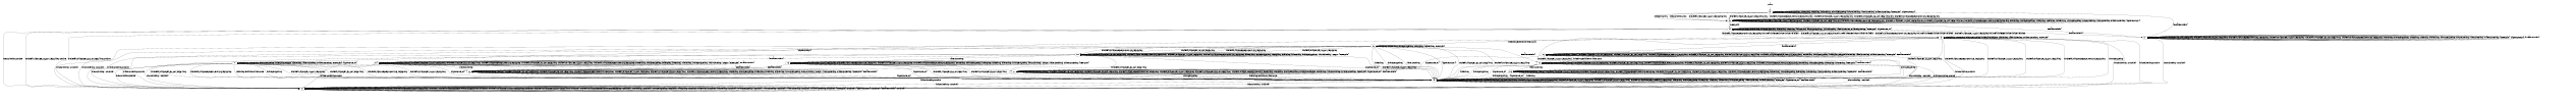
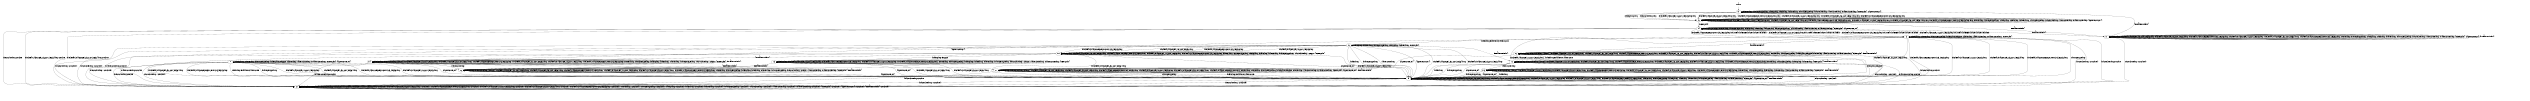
  digraph {
    n1 [label=s0]
    n2 [label=s1]
    n3 [label=s3]
    n4 [label=s2]
    n5 [label=s4]
    n6 [label=s5]
    n7 [label=s6]
    n8 [label=s7]
    n9 [label=s8]
    n10 [label=s9]
    n11 [label=s11]
    n12 [label=s12]
    n13 [label=s10]
    n14 [label=s13]
    n15 [label=s14]
    n16 [label=s15]
    n17 [label=s16]
    __start0 [shape=none]
    n1 -> n1 [label="initNoFr_long/ "]
    n1 -> n1 [label="initUnxpFrType_long/ "]
    n1 -> n1 [label="hndPing_long/ "]
    n1 -> n1 [label="hndFin_long/ "]
    n1 -> n1 [label="hndNoFr_long/ "]
    n1 -> n1 [label="hndUnxpFrType_long/ "]
    n1 -> n1 [label="hndConClose_long/ "]
    n1 -> n1 [label="VldNewConID_long/ "]
    n1 -> n1 [label="InvldNewConID_long/ "]
    n1 -> n1 [label="[IncRetryTkn]/ "]
    n1 -> n1 [label="[ChgDestConID-Ori]/ "]
    n1 -> n2 [label="[RmPadFrmInitPkts]/ "]
    n1 -> n3 [label="initPing_long/retry "]
    n1 -> n3 [label="initConClose_long/retry "]
    n1 -> n3 [label="initCltHello-vldACK:AES-128-GCM-SHA256_long/retry "]
    n1 -> n3 [label="initCltHello-vldACK:AES-256-GCM-SHA384_long/retry "]
    n1 -> n3 [label="initCltHello-vldACK:CHACHA20-POLY1305-SHA256_long/retry "]
    n1 -> n3 [label="initCltHello-invldACK:AES-128-GCM-SHA256_long/retry "]
    n1 -> n3 [label="initCltHello-invldACK:AES-256-GCM-SHA384_long/retry "]
    n1 -> n3 [label="initCltHello-invldACK:CHACHA20-POLY1305-SHA256_long/retry "]
    n2 -> n2 [label="initPing_long/ "]
    n2 -> n2 [label="initCltHello-vldACK:AES-128-GCM-SHA256_long/ "]
    n2 -> n2 [label="initCltHello-vldACK:AES-256-GCM-SHA384_long/ "]
    n2 -> n2 [label="initCltHello-vldACK:CHACHA20-POLY1305-SHA256_long/ "]
    n2 -> n2 [label="initCltHello-invldACK:AES-128-GCM-SHA256_long/ "]
    n2 -> n2 [label="initCltHello-invldACK:AES-256-GCM-SHA384_long/ "]
    n2 -> n2 [label="initCltHello-invldACK:CHACHA20-POLY1305-SHA256_long/ "]
    n2 -> n2 [label="initNoFr_long/ "]
    n2 -> n2 [label="initUnxpFrType_long/ "]
    n2 -> n2 [label="hndPing_long/ "]
    n2 -> n2 [label="hndFin_long/ "]
    n2 -> n2 [label="hndNoFr_long/ "]
    n2 -> n2 [label="hndUnxpFrType_long/ "]
    n2 -> n2 [label="hndConClose_long/ "]
    n2 -> n2 [label="VldNewConID_long/ "]
    n2 -> n2 [label="InvldNewConID_long/ "]
    n2 -> n2 [label="[IncRetryTkn]/ "]
    n2 -> n2 [label="[ChgDestConID-Ori]/ "]
    n2 -> n2 [label="[RmPadFrmInitPkts]/ "]
    n2 -> n4 [label="initConClose_long/<ConClosed> "]
    n3 -> n2 [label="[RmPadFrmInitPkts]/ "]
    n3 -> n3 [label="initPing_long/retry "]
    n3 -> n3 [label="initConClose_long/retry "]
    n3 -> n3 [label="initCltHello-vldACK:AES-128-GCM-SHA256_long/retry "]
    n3 -> n3 [label="initCltHello-vldACK:AES-256-GCM-SHA384_long/retry "]
    n3 -> n3 [label="initCltHello-vldACK:CHACHA20-POLY1305-SHA256_long/retry "]
    n3 -> n3 [label="initCltHello-invldACK:AES-128-GCM-SHA256_long/retry "]
    n3 -> n3 [label="initCltHello-invldACK:AES-256-GCM-SHA384_long/retry "]
    n3 -> n3 [label="initCltHello-invldACK:CHACHA20-POLY1305-SHA256_long/retry "]
    n3 -> n3 [label="initNoFr_long/ "]
    n3 -> n3 [label="initUnxpFrType_long/ "]
    n3 -> n3 [label="hndPing_long/ "]
    n3 -> n3 [label="hndFin_long/ "]
    n3 -> n3 [label="hndNoFr_long/ "]
    n3 -> n3 [label="hndUnxpFrType_long/ "]
    n3 -> n3 [label="hndConClose_long/ "]
    n3 -> n3 [label="VldNewConID_long/ "]
    n3 -> n3 [label="InvldNewConID_long/ "]
    n3 -> n3 [label="[ChgDestConID-Ori]/ "]
    n3 -> n5 [label="[IncRetryTkn]/ "]
    n4 -> n4 [label="initPing_long/<ConClosed> "]
    n4 -> n4 [label="initConClose_long/<ConClosed> "]
    n4 -> n4 [label="initCltHello-vldACK:AES-128-GCM-SHA256_long/<ConClosed> "]
    n4 -> n4 [label="initCltHello-vldACK:AES-256-GCM-SHA384_long/<ConClosed> "]
    n4 -> n4 [label="initCltHello-vldACK:CHACHA20-POLY1305-SHA256_long/<ConClosed> "]
    n4 -> n4 [label="initCltHello-invldACK:AES-128-GCM-SHA256_long/<ConClosed> "]
    n4 -> n4 [label="initCltHello-invldACK:AES-256-GCM-SHA384_long/<ConClosed> "]
    n4 -> n4 [label="initCltHello-invldACK:CHACHA20-POLY1305-SHA256_long/<ConClosed> "]
    n4 -> n4 [label="initNoFr_long/<ConClosed> "]
    n4 -> n4 [label="initUnxpFrType_long/<ConClosed> "]
    n4 -> n4 [label="hndPing_long/<ConClosed> "]
    n4 -> n4 [label="hndFin_long/<ConClosed> "]
    n4 -> n4 [label="hndNoFr_long/<ConClosed> "]
    n4 -> n4 [label="hndUnxpFrType_long/<ConClosed> "]
    n4 -> n4 [label="hndConClose_long/<ConClosed> "]
    n4 -> n4 [label="VldNewConID_long/<ConClosed> "]
    n4 -> n4 [label="InvldNewConID_long/<ConClosed> "]
    n4 -> n4 [label="[IncRetryTkn]/<ConClosed> "]
    n4 -> n4 [label="[ChgDestConID-Ori]/<ConClosed> "]
    n4 -> n4 [label="[RmPadFrmInitPkts]/<ConClosed> "]
    n5 -> n2 [label="[RmPadFrmInitPkts]/ "]
    n5 -> n4 [label="initConClose_long/ConClose "]
    n5 -> n4 [label="initCltHello-vldACK:AES-256-GCM-SHA384_long/ConClose "]
    n5 -> n4 [label="initCltHello-invldACK:AES-256-GCM-SHA384_long/ConClose "]
    n5 -> n5 [label="initPing_long/PingACK "]
    n5 -> n5 [label="initNoFr_long/ "]
    n5 -> n5 [label="initUnxpFrType_long/ "]
    n5 -> n5 [label="hndPing_long/ "]
    n5 -> n5 [label="hndFin_long/ "]
    n5 -> n5 [label="hndNoFr_long/ "]
    n5 -> n5 [label="hndUnxpFrType_long/ "]
    n5 -> n5 [label="hndConClose_long/ "]
    n5 -> n5 [label="VldNewConID_long/ "]
    n5 -> n5 [label="InvldNewConID_long/ "]
    n5 -> n5 [label="[IncRetryTkn]/ "]
    n5 -> n5 [label="[ChgDestConID-Ori]/ "]
    n5 -> n6 [label="initCltHello-vldACK:AES-128-GCM-SHA256_long/initSvrHello,hndEncExt,hndCert,hndCertVer,hndFin "]
    n5 -> n6 [label="initCltHello-vldACK:CHACHA20-POLY1305-SHA256_long/initSvrHello,hndEncExt,hndCert,hndCertVer,hndFin "]
    n5 -> n6 [label="initCltHello-invldACK:AES-128-GCM-SHA256_long/initSvrHello,hndEncExt,hndCert,hndCertVer,hndFin "]
    n5 -> n6 [label="initCltHello-invldACK:CHACHA20-POLY1305-SHA256_long/initSvrHello,hndEncExt,hndCert,hndCertVer,hndFin "]
    n6 -> n4 [label="initConClose_long/<ConClosed> "]
    n6 -> n4 [label="hndConClose_long/ConClose "]
    n6 -> n6 [label="initPing_long/ "]
    n6 -> n6 [label="initNoFr_long/ "]
    n6 -> n6 [label="initUnxpFrType_long/ "]
    n6 -> n6 [label="hndPing_long/PingACK "]
    n6 -> n6 [label="hndNoFr_long/ "]
    n6 -> n6 [label="VldNewConID_long/ "]
    n6 -> n6 [label="InvldNewConID_long/ "]
    n6 -> n6 [label="[IncRetryTkn]/ "]
    n6 -> n7 [label="[RmPadFrmInitPkts]/ "]
-   n6 -> n8 [label="[ChgDestConID-Ori]/ "]
+   n6 -> n15 [label="[ChgDestConID-Ori]/ "]
    n6 -> n9 [label="hndFin_long/HndshkDone,VldNewConID "]
    n6 -> n10 [label="initCltHello-vldACK:AES-128-GCM-SHA256_long/ "]
    n6 -> n10 [label="initCltHello-vldACK:AES-256-GCM-SHA384_long/ "]
    n6 -> n10 [label="initCltHello-vldACK:CHACHA20-POLY1305-SHA256_long/ "]
    n6 -> n10 [label="initCltHello-invldACK:AES-128-GCM-SHA256_long/ "]
    n6 -> n10 [label="initCltHello-invldACK:AES-256-GCM-SHA384_long/ "]
    n6 -> n10 [label="initCltHello-invldACK:CHACHA20-POLY1305-SHA256_long/ "]
    n6 -> n10 [label="hndUnxpFrType_long/ "]
    n7 -> n4 [label="hndConClose_long/ConClose "]
    n7 -> n7 [label="initPing_long/ "]
    n7 -> n7 [label="initConClose_long/<ConAct> "]
    n7 -> n7 [label="initCltHello-vldACK:AES-128-GCM-SHA256_long/ "]
    n7 -> n7 [label="initCltHello-vldACK:AES-256-GCM-SHA384_long/ "]
    n7 -> n7 [label="initCltHello-vldACK:CHACHA20-POLY1305-SHA256_long/ "]
    n7 -> n7 [label="initCltHello-invldACK:AES-128-GCM-SHA256_long/ "]
    n7 -> n7 [label="initCltHello-invldACK:AES-256-GCM-SHA384_long/ "]
    n7 -> n7 [label="initCltHello-invldACK:CHACHA20-POLY1305-SHA256_long/ "]
    n7 -> n7 [label="initNoFr_long/ "]
    n7 -> n7 [label="initUnxpFrType_long/ "]
    n7 -> n7 [label="hndPing_long/PingACK "]
    n7 -> n7 [label="hndNoFr_long/ "]
    n7 -> n7 [label="VldNewConID_long/ "]
    n7 -> n7 [label="InvldNewConID_long/ "]
    n7 -> n7 [label="[IncRetryTkn]/ "]
    n7 -> n7 [label="[RmPadFrmInitPkts]/ "]
-   n7 -> n10 [label="hndUnxpFrType_long/ "]
+   n7 -> n10 [label="initPing_long/PingACK "]
    n7 -> n11 [label="[ChgDestConID-Ori]/ "]
    n7 -> n12 [label="hndFin_long/HndshkDone,VldNewConID "]
    n8 -> n4 [label="initConClose_long/<ConClosed> "]
    n8 -> n4 [label="hndConClose_long/ConClose "]
    n8 -> n8 [label="initPing_long/ "]
    n8 -> n8 [label="initNoFr_long/ "]
    n8 -> n8 [label="initUnxpFrType_long/ "]
    n8 -> n8 [label="hndPing_long/PingACK "]
    n8 -> n8 [label="hndNoFr_long/ "]
    n8 -> n8 [label="VldNewConID_long/ "]
    n8 -> n8 [label="InvldNewConID_long/ "]
    n8 -> n8 [label="[IncRetryTkn]/ "]
    n8 -> n8 [label="[ChgDestConID-Ori]/ "]
    n8 -> n10 [label="initCltHello-vldACK:AES-128-GCM-SHA256_long/ "]
    n8 -> n10 [label="initCltHello-vldACK:AES-256-GCM-SHA384_long/ "]
    n8 -> n10 [label="initCltHello-vldACK:CHACHA20-POLY1305-SHA256_long/ "]
    n8 -> n10 [label="initCltHello-invldACK:AES-128-GCM-SHA256_long/ "]
    n8 -> n10 [label="initCltHello-invldACK:AES-256-GCM-SHA384_long/ "]
    n8 -> n10 [label="initCltHello-invldACK:CHACHA20-POLY1305-SHA256_long/ "]
    n8 -> n10 [label="hndFin_long/HndshkDone,VldNewConID "]
    n8 -> n10 [label="hndUnxpFrType_long/ "]
    n8 -> n11 [label="[RmPadFrmInitPkts]/ "]
    n9 -> n4 [label="initConClose_long/<ConClosed> "]
    n9 -> n4 [label="hndConClose_long/<ConClosed> "]
    n9 -> n4 [label="InvldNewConID_long/ConClose "]
    n9 -> n9 [label="initPing_long/ "]
    n9 -> n9 [label="initNoFr_long/ "]
    n9 -> n9 [label="initUnxpFrType_long/ "]
    n9 -> n9 [label="hndPing_long/ "]
    n9 -> n9 [label="hndNoFr_long/ "]
    n9 -> n9 [label="[IncRetryTkn]/ "]
    n9 -> n10 [label="initCltHello-vldACK:AES-256-GCM-SHA384_long/ "]
    n9 -> n10 [label="initCltHello-invldACK:AES-256-GCM-SHA384_long/ "]
    n9 -> n10 [label="hndFin_long/ "]
    n9 -> n10 [label="hndUnxpFrType_long/ "]
    n9 -> n10 [label="VldNewConID_long/ "]
    n9 -> n10 [label="[ChgDestConID-Ori]/ "]
    n9 -> n12 [label="[RmPadFrmInitPkts]/ "]
    n9 -> n13 [label="initCltHello-vldACK:AES-128-GCM-SHA256_long/ "]
    n9 -> n13 [label="initCltHello-vldACK:CHACHA20-POLY1305-SHA256_long/ "]
    n9 -> n13 [label="initCltHello-invldACK:AES-128-GCM-SHA256_long/ "]
    n9 -> n13 [label="initCltHello-invldACK:CHACHA20-POLY1305-SHA256_long/ "]
    n10 -> n4 [label="initConClose_long/<ConClosed> "]
    n10 -> n4 [label="hndConClose_long/<ConClosed> "]
    n10 -> n10 [label="initPing_long/ "]
    n10 -> n10 [label="initCltHello-vldACK:AES-128-GCM-SHA256_long/ "]
    n10 -> n10 [label="initCltHello-vldACK:AES-256-GCM-SHA384_long/ "]
    n10 -> n10 [label="initCltHello-vldACK:CHACHA20-POLY1305-SHA256_long/ "]
    n10 -> n10 [label="initCltHello-invldACK:AES-128-GCM-SHA256_long/ "]
    n10 -> n10 [label="initCltHello-invldACK:AES-256-GCM-SHA384_long/ "]
    n10 -> n10 [label="initCltHello-invldACK:CHACHA20-POLY1305-SHA256_long/ "]
    n10 -> n10 [label="initNoFr_long/ "]
    n10 -> n10 [label="initUnxpFrType_long/ "]
    n10 -> n10 [label="hndPing_long/ "]
    n10 -> n10 [label="hndFin_long/ "]
    n10 -> n10 [label="hndNoFr_long/ "]
    n10 -> n10 [label="hndUnxpFrType_long/ "]
    n10 -> n10 [label="VldNewConID_long/ "]
    n10 -> n10 [label="InvldNewConID_long/ "]
    n10 -> n10 [label="[IncRetryTkn]/ "]
    n10 -> n10 [label="[ChgDestConID-Ori]/ "]
    n10 -> n10 [label="[RmPadFrmInitPkts]/ "]
    n11 -> n4 [label="hndConClose_long/ConClose "]
    n11 -> n10 [label="hndFin_long/HndshkDone,VldNewConID "]
    n11 -> n10 [label="hndUnxpFrType_long/ "]
    n11 -> n11 [label="initPing_long/ "]
    n11 -> n11 [label="initConClose_long/<ConAct> "]
    n11 -> n11 [label="initCltHello-vldACK:AES-128-GCM-SHA256_long/ "]
    n11 -> n11 [label="initCltHello-vldACK:AES-256-GCM-SHA384_long/ "]
    n11 -> n11 [label="initCltHello-vldACK:CHACHA20-POLY1305-SHA256_long/ "]
    n11 -> n11 [label="initCltHello-invldACK:AES-128-GCM-SHA256_long/ "]
    n11 -> n11 [label="initCltHello-invldACK:AES-256-GCM-SHA384_long/ "]
    n11 -> n11 [label="initCltHello-invldACK:CHACHA20-POLY1305-SHA256_long/ "]
    n11 -> n11 [label="initNoFr_long/ "]
    n11 -> n11 [label="initUnxpFrType_long/ "]
    n11 -> n11 [label="hndPing_long/PingACK "]
    n11 -> n11 [label="hndNoFr_long/ "]
    n11 -> n11 [label="VldNewConID_long/ "]
    n11 -> n11 [label="InvldNewConID_long/ "]
    n11 -> n11 [label="[IncRetryTkn]/ "]
    n11 -> n11 [label="[ChgDestConID-Ori]/ "]
    n11 -> n11 [label="[RmPadFrmInitPkts]/ "]
    n12 -> n4 [label="hndConClose_long/<ConClosed> "]
    n12 -> n4 [label="InvldNewConID_long/ConClose "]
    n12 -> n10 [label="hndFin_long/ "]
    n12 -> n10 [label="hndUnxpFrType_long/ "]
    n12 -> n10 [label="[ChgDestConID-Ori]/ "]
    n12 -> n12 [label="initPing_long/ "]
    n12 -> n12 [label="initConClose_long/<ConAct> "]
    n12 -> n12 [label="initCltHello-vldACK:AES-128-GCM-SHA256_long/ "]
    n12 -> n12 [label="initCltHello-vldACK:AES-256-GCM-SHA384_long/ "]
    n12 -> n12 [label="initCltHello-vldACK:CHACHA20-POLY1305-SHA256_long/ "]
    n12 -> n12 [label="initCltHello-invldACK:AES-128-GCM-SHA256_long/ "]
    n12 -> n12 [label="initCltHello-invldACK:AES-256-GCM-SHA384_long/ "]
    n12 -> n12 [label="initCltHello-invldACK:CHACHA20-POLY1305-SHA256_long/ "]
    n12 -> n12 [label="initNoFr_long/ "]
    n12 -> n12 [label="initUnxpFrType_long/ "]
    n12 -> n12 [label="hndPing_long/ "]
    n12 -> n12 [label="hndNoFr_long/ "]
    n12 -> n12 [label="[IncRetryTkn]/ "]
    n12 -> n12 [label="[RmPadFrmInitPkts]/ "]
    n12 -> n14 [label="VldNewConID_long/ "]
    n13 -> n4 [label="initConClose_long/<ConClosed> "]
    n13 -> n4 [label="InvldNewConID_long/ConClose "]
    n13 -> n10 [label="initCltHello-vldACK:AES-256-GCM-SHA384_long/ "]
    n13 -> n10 [label="initCltHello-invldACK:AES-256-GCM-SHA384_long/ "]
    n13 -> n10 [label="[ChgDestConID-Ori]/ "]
    n13 -> n13 [label="initPing_long/ "]
    n13 -> n13 [label="initCltHello-vldACK:AES-128-GCM-SHA256_long/ "]
    n13 -> n13 [label="initCltHello-vldACK:CHACHA20-POLY1305-SHA256_long/ "]
    n13 -> n13 [label="initCltHello-invldACK:AES-128-GCM-SHA256_long/ "]
    n13 -> n13 [label="initCltHello-invldACK:CHACHA20-POLY1305-SHA256_long/ "]
    n13 -> n13 [label="initNoFr_long/ "]
    n13 -> n13 [label="initUnxpFrType_long/ "]
    n13 -> n13 [label="hndPing_long/ "]
    n13 -> n13 [label="hndFin_long/ "]
    n13 -> n13 [label="hndNoFr_long/ "]
    n13 -> n13 [label="hndUnxpFrType_long/ "]
    n13 -> n13 [label="hndConClose_long/<ConAct> "]
    n13 -> n13 [label="[IncRetryTkn]/ "]
    n13 -> n15 [label="[RmPadFrmInitPkts]/ "]
-   n13 -> n16 [label="VldNewConID_long/ "]
+   n13 -> n16 [label="hndPing_long/PingACK "]
    n14 -> n4 [label="hndConClose_long/<ConClosed> "]
    n14 -> n10 [label="hndFin_long/ "]
    n14 -> n10 [label="hndUnxpFrType_long/ "]
    n14 -> n10 [label="[ChgDestConID-Ori]/ "]
    n14 -> n14 [label="initPing_long/ "]
    n14 -> n14 [label="initConClose_long/<ConAct> "]
    n14 -> n14 [label="initCltHello-vldACK:AES-128-GCM-SHA256_long/ "]
    n14 -> n14 [label="initCltHello-vldACK:AES-256-GCM-SHA384_long/ "]
    n14 -> n14 [label="initCltHello-vldACK:CHACHA20-POLY1305-SHA256_long/ "]
    n14 -> n14 [label="initCltHello-invldACK:AES-128-GCM-SHA256_long/ "]
    n14 -> n14 [label="initCltHello-invldACK:AES-256-GCM-SHA384_long/ "]
    n14 -> n14 [label="initCltHello-invldACK:CHACHA20-POLY1305-SHA256_long/ "]
    n14 -> n14 [label="initNoFr_long/ "]
    n14 -> n14 [label="initUnxpFrType_long/ "]
    n14 -> n14 [label="hndPing_long/ "]
    n14 -> n14 [label="hndNoFr_long/ "]
    n14 -> n14 [label="VldNewConID_long/ "]
    n14 -> n14 [label="InvldNewConID_long/ "]
    n14 -> n14 [label="[IncRetryTkn]/ "]
    n14 -> n14 [label="[RmPadFrmInitPkts]/ "]
    n15 -> n4 [label="InvldNewConID_long/ConClose "]
    n15 -> n10 [label="[ChgDestConID-Ori]/ "]
    n15 -> n15 [label="initPing_long/ "]
    n15 -> n15 [label="initConClose_long/<ConAct> "]
    n15 -> n15 [label="initCltHello-vldACK:AES-128-GCM-SHA256_long/ "]
    n15 -> n15 [label="initCltHello-vldACK:AES-256-GCM-SHA384_long/ "]
    n15 -> n15 [label="initCltHello-vldACK:CHACHA20-POLY1305-SHA256_long/ "]
    n15 -> n15 [label="initCltHello-invldACK:AES-128-GCM-SHA256_long/ "]
    n15 -> n15 [label="initCltHello-invldACK:AES-256-GCM-SHA384_long/ "]
    n15 -> n15 [label="initCltHello-invldACK:CHACHA20-POLY1305-SHA256_long/ "]
    n15 -> n15 [label="initNoFr_long/ "]
    n15 -> n15 [label="initUnxpFrType_long/ "]
    n15 -> n15 [label="hndPing_long/ "]
    n15 -> n15 [label="hndFin_long/ "]
    n15 -> n15 [label="hndNoFr_long/ "]
    n15 -> n15 [label="hndUnxpFrType_long/ "]
    n15 -> n15 [label="hndConClose_long/<ConAct> "]
    n15 -> n15 [label="[IncRetryTkn]/ "]
    n15 -> n15 [label="[RmPadFrmInitPkts]/ "]
    n15 -> n17 [label="VldNewConID_long/ "]
    n16 -> n10 [label="initCltHello-vldACK:AES-256-GCM-SHA384_long/ "]
    n16 -> n10 [label="initCltHello-invldACK:AES-256-GCM-SHA384_long/ "]
    n16 -> n10 [label="[ChgDestConID-Ori]/ "]
    n16 -> n16 [label="initPing_long/ "]
    n16 -> n16 [label="initCltHello-vldACK:AES-128-GCM-SHA256_long/ "]
    n16 -> n16 [label="initCltHello-vldACK:CHACHA20-POLY1305-SHA256_long/ "]
    n16 -> n16 [label="initCltHello-invldACK:AES-128-GCM-SHA256_long/ "]
    n16 -> n16 [label="initCltHello-invldACK:CHACHA20-POLY1305-SHA256_long/ "]
    n16 -> n16 [label="initNoFr_long/ "]
    n16 -> n16 [label="initUnxpFrType_long/ "]
    n16 -> n16 [label="hndPing_long/ "]
    n16 -> n16 [label="hndFin_long/ "]
    n16 -> n16 [label="hndNoFr_long/ "]
    n16 -> n16 [label="hndUnxpFrType_long/ "]
    n16 -> n16 [label="hndConClose_long/<ConAct> "]
    n16 -> n16 [label="VldNewConID_long/ "]
    n16 -> n16 [label="InvldNewConID_long/ "]
    n16 -> n16 [label="[IncRetryTkn]/ "]
    n16 -> n17 [label="[RmPadFrmInitPkts]/ "]
    n17 -> n10 [label="[ChgDestConID-Ori]/ "]
    n17 -> n17 [label="initPing_long/ "]
    n17 -> n17 [label="initConClose_long/<ConAct> "]
    n17 -> n17 [label="initCltHello-vldACK:AES-128-GCM-SHA256_long/ "]
    n17 -> n17 [label="initCltHello-vldACK:AES-256-GCM-SHA384_long/ "]
    n17 -> n17 [label="initCltHello-vldACK:CHACHA20-POLY1305-SHA256_long/ "]
    n17 -> n17 [label="initCltHello-invldACK:AES-128-GCM-SHA256_long/ "]
    n17 -> n17 [label="initCltHello-invldACK:AES-256-GCM-SHA384_long/ "]
    n17 -> n17 [label="initCltHello-invldACK:CHACHA20-POLY1305-SHA256_long/ "]
    n17 -> n17 [label="initNoFr_long/ "]
    n17 -> n17 [label="initUnxpFrType_long/ "]
    n17 -> n17 [label="hndPing_long/ "]
    n17 -> n17 [label="hndFin_long/ "]
    n17 -> n17 [label="hndNoFr_long/ "]
    n17 -> n17 [label="hndUnxpFrType_long/ "]
    n17 -> n17 [label="hndConClose_long/<ConAct> "]
    n17 -> n17 [label="VldNewConID_long/ "]
    n17 -> n17 [label="InvldNewConID_long/ "]
    n17 -> n17 [label="[IncRetryTkn]/ "]
    n17 -> n17 [label="[RmPadFrmInitPkts]/ "]
    __start0 -> n1
  }
